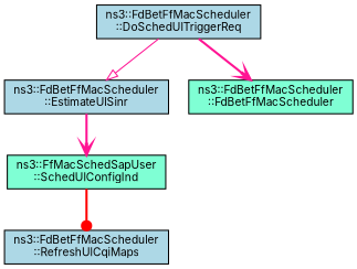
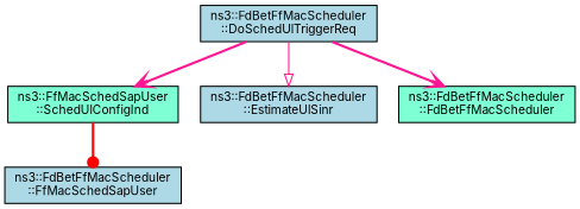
  digraph {
    fontname=Inter
    rankdir=TB
    node [color=black fillcolor=lightblue fontname=Inter fontsize=10 shape=record style=filled]
    edge [arrowhead=vee color=deeppink fontname=Inter fontsize=10 labelfontname=Helvetica labelfontsize=10 style=bold]
    n1 [fontcolor=black height=0.2 label="ns3::FdBetFfMacScheduler\l::DoSchedUlTriggerReq" width=0.4]
    n2 [fillcolor=aquamarine height=0.2 label="ns3::FfMacSchedSapUser\l::SchedUlConfigInd" width=0.4]
    n3 [height=0.2 label="ns3::FdBetFfMacScheduler\l::EstimateUlSinr" width=0.4]
    n4 [fillcolor=aquamarine height=0.2 label="ns3::FdBetFfMacScheduler\l::FdBetFfMacScheduler" width=0.4]
-   n5 [height=0.2 label="ns3::FdBetFfMacScheduler\l::RefreshUlCqiMaps" width=0.4]
-   n3 -> n2
+   n5 [height=0.2 label="ns3::FdBetFfMacScheduler\l::FfMacSchedSapUser" width=0.4]
+   n1 -> n2
    n1 -> n3 [arrowhead=onormal style=solid]
    n1 -> n4
    n2 -> n5 [arrowhead=dot color=red]
  }
